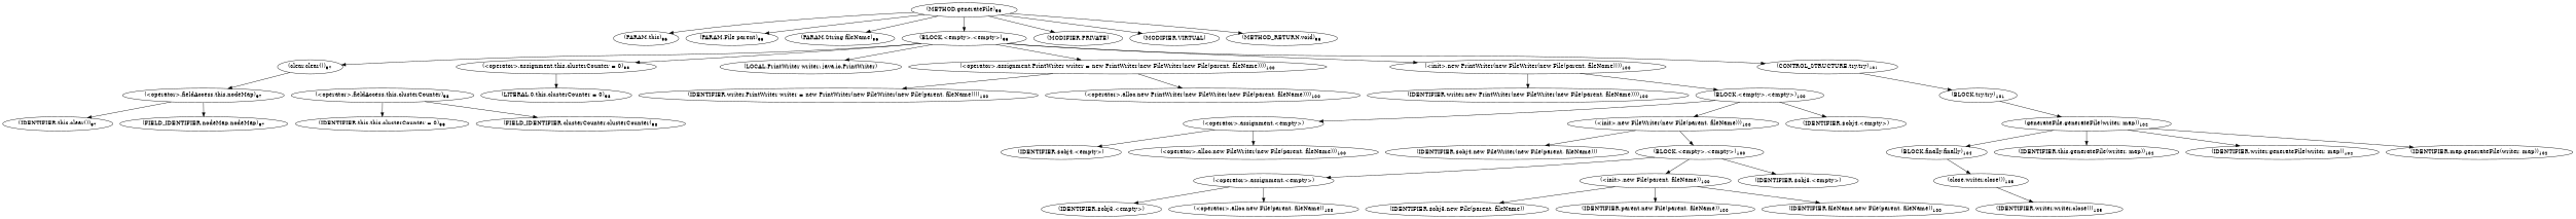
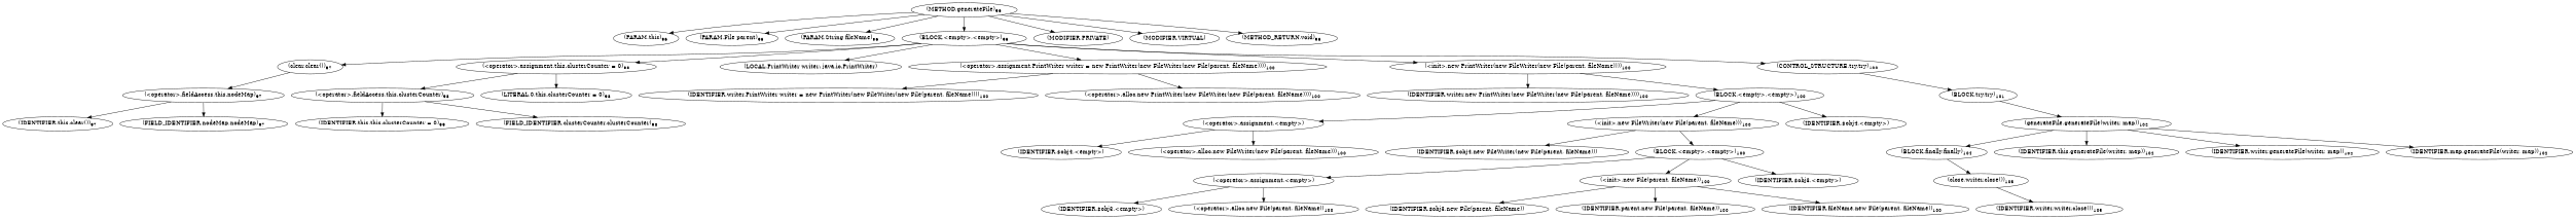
  digraph {
    n1 [label=<(METHOD,generateFile)<SUB>96</SUB>>]
    n2 [label=<(PARAM,this)<SUB>96</SUB>>]
    n3 [label=<(PARAM,File parent)<SUB>96</SUB>>]
    n4 [label=<(PARAM,String fileName)<SUB>96</SUB>>]
    n5 [label=<(BLOCK,&lt;empty&gt;,&lt;empty&gt;)<SUB>96</SUB>>]
    n6 [label=<(MODIFIER,PRIVATE)>]
    n7 [label=<(MODIFIER,VIRTUAL)>]
    n8 [label=<(METHOD_RETURN,void)<SUB>96</SUB>>]
    n9 [label=<(clear,clear())<SUB>97</SUB>>]
    n10 [label=<(&lt;operator&gt;.assignment,this.clusterCounter = 0)<SUB>98</SUB>>]
    n11 [label=<(LOCAL,PrintWriter writer: java.io.PrintWriter)>]
    n12 [label=<(&lt;operator&gt;.assignment,PrintWriter writer = new PrintWriter(new FileWriter(new File(parent, fileName))))<SUB>100</SUB>>]
    n13 [label=<(&lt;init&gt;,new PrintWriter(new FileWriter(new File(parent, fileName))))<SUB>100</SUB>>]
-   n14 [label=<(CONTROL_STRUCTURE,try,try)<SUB>101</SUB>>]
+   n14 [label=<(CONTROL_STRUCTURE,try,try)<SUB>100</SUB>>]
    n15 [label=<(&lt;operator&gt;.fieldAccess,this.nodeMap)<SUB>97</SUB>>]
    n16 [label=<(&lt;operator&gt;.fieldAccess,this.clusterCounter)<SUB>98</SUB>>]
    n17 [label=<(LITERAL,0,this.clusterCounter = 0)<SUB>98</SUB>>]
    n18 [label=<(IDENTIFIER,writer,PrintWriter writer = new PrintWriter(new FileWriter(new File(parent, fileName))))<SUB>100</SUB>>]
    n19 [label=<(&lt;operator&gt;.alloc,new PrintWriter(new FileWriter(new File(parent, fileName))))<SUB>100</SUB>>]
    n20 [label=<(IDENTIFIER,writer,new PrintWriter(new FileWriter(new File(parent, fileName))))<SUB>100</SUB>>]
    n21 [label=<(BLOCK,&lt;empty&gt;,&lt;empty&gt;)<SUB>100</SUB>>]
    n22 [label=<(BLOCK,try,try)<SUB>101</SUB>>]
    n23 [label=<(IDENTIFIER,this,clear())<SUB>97</SUB>>]
    n24 [label=<(FIELD_IDENTIFIER,nodeMap,nodeMap)<SUB>97</SUB>>]
    n25 [label=<(IDENTIFIER,this,this.clusterCounter = 0)<SUB>99</SUB>>]
    n26 [label=<(FIELD_IDENTIFIER,clusterCounter,clusterCounter)<SUB>98</SUB>>]
    n27 [label=<(&lt;operator&gt;.assignment,&lt;empty&gt;)>]
    n28 [label=<(&lt;init&gt;,new FileWriter(new File(parent, fileName)))<SUB>100</SUB>>]
    n29 [label=<(IDENTIFIER,$obj4,&lt;empty&gt;)>]
    n30 [label=<(IDENTIFIER,$obj4,&lt;empty&gt;)>]
    n31 [label=<(&lt;operator&gt;.alloc,new FileWriter(new File(parent, fileName)))<SUB>100</SUB>>]
    n32 [label=<(IDENTIFIER,$obj4,new FileWriter(new File(parent, fileName)))>]
    n33 [label=<(BLOCK,&lt;empty&gt;,&lt;empty&gt;)<SUB>100</SUB>>]
    n34 [label=<(&lt;operator&gt;.assignment,&lt;empty&gt;)>]
    n35 [label=<(&lt;init&gt;,new File(parent, fileName))<SUB>100</SUB>>]
    n36 [label=<(IDENTIFIER,$obj3,&lt;empty&gt;)>]
    n37 [label=<(IDENTIFIER,$obj3,&lt;empty&gt;)>]
    n38 [label=<(&lt;operator&gt;.alloc,new File(parent, fileName))<SUB>100</SUB>>]
    n39 [label=<(IDENTIFIER,$obj3,new File(parent, fileName))>]
    n40 [label=<(IDENTIFIER,parent,new File(parent, fileName))<SUB>100</SUB>>]
    n41 [label=<(IDENTIFIER,fileName,new File(parent, fileName))<SUB>100</SUB>>]
    n42 [label=<(generateFile,generateFile(writer, map))<SUB>102</SUB>>]
    n43 [label=<(BLOCK,finally,finally)<SUB>104</SUB>>]
    n44 [label=<(close,writer.close())<SUB>105</SUB>>]
    n45 [label=<(IDENTIFIER,this,generateFile(writer, map))<SUB>102</SUB>>]
    n46 [label=<(IDENTIFIER,writer,generateFile(writer, map))<SUB>102</SUB>>]
    n47 [label=<(IDENTIFIER,map,generateFile(writer, map))<SUB>102</SUB>>]
    n48 [label=<(IDENTIFIER,writer,writer.close())<SUB>105</SUB>>]
    n1 -> n2
    n1 -> n3
    n1 -> n4
    n1 -> n5
    n1 -> n6
    n1 -> n7
    n1 -> n8
    n5 -> n9
    n5 -> n10
    n5 -> n11
    n5 -> n12
    n5 -> n13
    n5 -> n14
    n9 -> n15
+   n10 -> n16
    n10 -> n17
    n12 -> n18
    n12 -> n19
    n13 -> n20
    n13 -> n21
    n14 -> n22
    n15 -> n23
    n15 -> n24
    n16 -> n25
    n16 -> n26
    n21 -> n27
    n21 -> n28
    n21 -> n29
    n22 -> n42
    n27 -> n30
    n27 -> n31
    n28 -> n32
    n28 -> n33
    n33 -> n34
    n33 -> n35
    n33 -> n36
    n34 -> n37
    n34 -> n38
    n35 -> n39
    n35 -> n40
    n35 -> n41
    n42 -> n43
    n42 -> n45
    n42 -> n46
    n42 -> n47
    n43 -> n44
    n44 -> n48
  }
